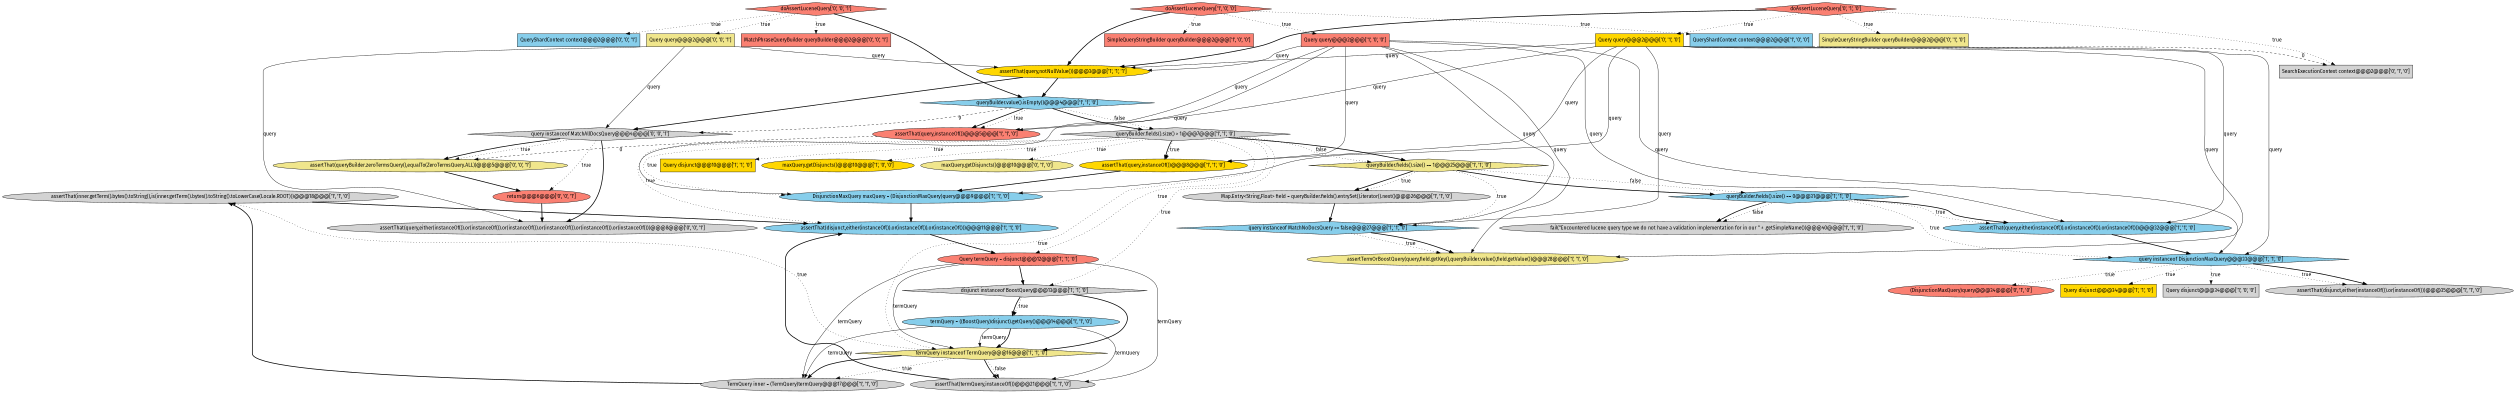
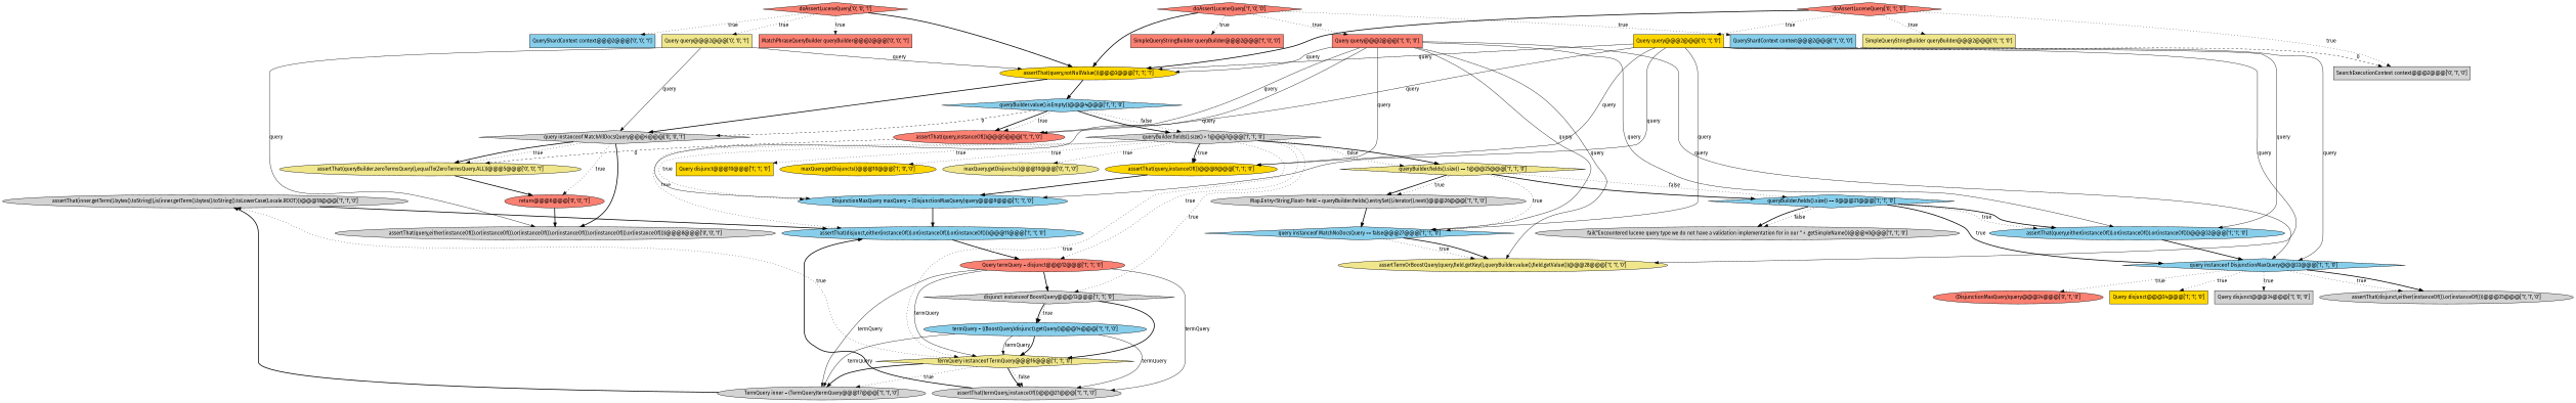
  digraph {
    fontname="Fira Sans"
    node [fillcolor=lightgrey fontname="Fira Sans" shape=ellipse style=filled]
    edge [fontname="Fira Sans" style=dotted]
    n1 [label="assertThat(inner.getTerm().bytes().toString(),is(inner.getTerm().bytes().toString().toLowerCase(Locale.ROOT)))@@@18@@@['1', '1', '0']"]
    n2 [fillcolor=skyblue label="assertThat(disjunct,either(instanceOf()).or(instanceOf()).or(instanceOf()))@@@11@@@['1', '1', '0']"]
    n3 [fillcolor=salmon label="Query termQuery = disjunct@@@12@@@['1', '1', '0']"]
    n4 [fillcolor=khaki label="assertThat(queryBuilder.zeroTermsQuery(),equalTo(ZeroTermsQuery.ALL))@@@5@@@['0', '0', '1']"]
    n5 [fillcolor=salmon label="return@@@6@@@['0', '0', '1']"]
    n6 [label="assertThat(query,either(instanceOf()).or(instanceOf()).or(instanceOf()).or(instanceOf()).or(instanceOf()).or(instanceOf()))@@@8@@@['0', '0', '1']"]
    n7 [fillcolor=gold label="Query query@@@2@@@['0', '1', '0']" shape=box]
    n8 [fillcolor=salmon label="assertThat(query,instanceOf())@@@5@@@['1', '1', '0']"]
    n9 [fillcolor=skyblue label="query instanceof MatchNoDocsQuery == false@@@27@@@['1', '1', '0']" shape=diamond]
    n10 [fillcolor=khaki label="assertTermOrBoostQuery(query,field.getKey(),queryBuilder.value(),field.getValue())@@@28@@@['1', '1', '0']"]
    n11 [fillcolor=gold label="assertThat(query,notNullValue())@@@3@@@['1', '1', '1']"]
    n12 [fillcolor=skyblue label="query instanceof DisjunctionMaxQuery@@@33@@@['1', '1', '0']" shape=diamond]
    n13 [fillcolor=skyblue label="assertThat(query,either(instanceOf()).or(instanceOf()).or(instanceOf()))@@@32@@@['1', '1', '0']"]
    n14 [fillcolor=gold label="assertThat(query,instanceOf())@@@8@@@['1', '1', '0']"]
    n15 [fillcolor=skyblue label="DisjunctionMaxQuery maxQuery = (DisjunctionMaxQuery)query@@@9@@@['1', '1', '0']"]
    n16 [label="query instanceof MatchAllDocsQuery@@@4@@@['0', '0', '1']" shape=diamond]
    n17 [fillcolor=skyblue label="queryBuilder.value().isEmpty()@@@4@@@['1', '1', '0']" shape=diamond]
    n18 [label="Query disjunct@@@34@@@['1', '0', '0']" shape=box]
    n19 [fillcolor=salmon label="(DisjunctionMaxQuery)query@@@34@@@['0', '1', '0']"]
    n20 [fillcolor=gold label="Query disjunct@@@34@@@['1', '1', '0']" shape=box]
    n21 [label="assertThat(disjunct,either(instanceOf()).or(instanceOf()))@@@35@@@['1', '1', '0']"]
    n22 [fillcolor=salmon label="Query query@@@2@@@['1', '0', '0']" shape=box]
    n23 [label="assertThat(termQuery,instanceOf())@@@21@@@['1', '1', '0']"]
    n24 [fillcolor=khaki label="Query query@@@2@@@['0', '0', '1']" shape=box]
    n25 [fillcolor=gold label="Query disjunct@@@10@@@['1', '1', '0']" shape=box]
    n26 [label="queryBuilder.fields().size() > 1@@@7@@@['1', '1', '0']" shape=diamond]
    n27 [fillcolor=khaki label="termQuery instanceof TermQuery@@@16@@@['1', '1', '0']" shape=diamond]
    n28 [fillcolor=gold label="maxQuery.getDisjuncts()@@@10@@@['1', '0', '0']"]
    n29 [label="disjunct instanceof BoostQuery@@@13@@@['1', '1', '0']" shape=diamond]
    n30 [fillcolor=khaki label="maxQuery.getDisjuncts()@@@10@@@['0', '1', '0']"]
    n31 [fillcolor=khaki label="queryBuilder.fields().size() == 1@@@25@@@['1', '1', '0']" shape=diamond]
    n32 [fillcolor=skyblue label="termQuery = ((BoostQuery)disjunct).getQuery()@@@14@@@['1', '1', '0']"]
    n33 [label="TermQuery inner = (TermQuery)termQuery@@@17@@@['1', '1', '0']"]
    n34 [fillcolor=salmon label="MatchPhraseQueryBuilder queryBuilder@@@2@@@['0', '0', '1']" shape=box]
    n35 [label="Map.Entry<String,Float> field = queryBuilder.fields().entrySet().iterator().next()@@@26@@@['1', '1', '0']"]
    n36 [fillcolor=salmon label="doAssertLuceneQuery['0', '1', '0']" shape=diamond]
    n37 [fillcolor=khaki label="SimpleQueryStringBuilder queryBuilder@@@2@@@['0', '1', '0']" shape=box]
    n38 [label="SearchExecutionContext context@@@2@@@['0', '1', '0']" shape=box]
    n39 [fillcolor=skyblue label="queryBuilder.fields().size() == 0@@@31@@@['1', '1', '0']" shape=diamond]
    n40 [label="fail(\"Encountered lucene query type we do not have a validation implementation for in our \" + .getSimpleName())@@@40@@@['1', '1', '0']"]
    n41 [fillcolor=salmon label="doAssertLuceneQuery['0', '0', '1']" shape=diamond]
    n42 [fillcolor=skyblue label="QueryShardContext context@@@2@@@['0', '0', '1']" shape=box]
    n43 [fillcolor=skyblue label="QueryShardContext context@@@2@@@['1', '0', '0']" shape=box]
    n44 [fillcolor=salmon label="SimpleQueryStringBuilder queryBuilder@@@2@@@['1', '0', '0']" shape=box]
    n45 [fillcolor=salmon label="doAssertLuceneQuery['1', '0', '0']" shape=diamond]
    n1 -> n2 [style=bold]
    n2 -> n3 [style=bold]
    n3 -> n23 [label=termQuery style=solid]
    n3 -> n27 [label=termQuery style=solid]
    n3 -> n29 [style=bold]
    n3 -> n33 [label=termQuery style=solid]
    n4 -> n5 [style=bold]
    n5 -> n6 [style=bold]
    n7 -> n8 [label=query style=solid]
    n7 -> n9 [label=query style=solid]
    n7 -> n10 [label=query style=solid]
    n7 -> n11 [label=query style=solid]
    n7 -> n12 [label=query style=solid]
    n7 -> n13 [label=query style=solid]
    n7 -> n14 [label=query style=solid]
    n7 -> n15 [label=query style=solid]
    n8 -> n4 [label=0 style=dashed]
    n9 -> n10 [label=true]
    n9 -> n10 [style=bold]
    n11 -> n16 [style=bold]
    n11 -> n17 [style=bold]
    n12 -> n18 [label=true]
    n12 -> n19 [label=true]
    n12 -> n20 [label=true]
    n12 -> n21 [style=bold]
    n12 -> n21 [label=true]
    n13 -> n12 [style=bold]
    n14 -> n15 [style=bold]
    n15 -> n2 [style=bold]
    n16 -> n4 [style=bold]
    n16 -> n4 [label=true]
    n16 -> n5 [label=true]
    n16 -> n6 [style=bold]
    n17 -> n8 [style=bold]
    n17 -> n8 [label=true]
    n17 -> n16 [label=9 style=dashed]
    n17 -> n26 [label=false]
    n17 -> n26 [style=bold]
    n22 -> n8 [label=query style=solid]
    n22 -> n9 [label=query style=solid]
    n22 -> n10 [label=query style=solid]
    n22 -> n11 [label=query style=solid]
    n22 -> n12 [label=query style=solid]
    n22 -> n13 [label=query style=solid]
    n22 -> n14 [label=query style=solid]
    n22 -> n15 [label=query style=solid]
    n23 -> n2 [style=bold]
    n24 -> n6 [label=query style=solid]
    n24 -> n11 [label=query style=solid]
    n24 -> n16 [label=query style=solid]
    n26 -> n2 [label=true]
    n26 -> n3 [label=true]
    n26 -> n14 [label=true]
    n26 -> n14 [style=bold]
    n26 -> n15 [label=true]
    n26 -> n25 [label=true]
    n26 -> n27 [label=true]
    n26 -> n28 [label=true]
    n26 -> n29 [label=true]
    n26 -> n30 [label=true]
    n26 -> n31 [style=bold]
    n26 -> n31 [label=false]
    n27 -> n1 [label=true]
    n27 -> n23 [label=false]
    n27 -> n23 [style=bold]
    n27 -> n33 [style=bold]
    n27 -> n33 [label=true]
    n29 -> n27 [style=bold]
    n29 -> n32 [label=true]
    n29 -> n32 [style=bold]
    n31 -> n9 [label=true]
    n31 -> n35 [style=bold]
    n31 -> n35 [label=true]
    n31 -> n39 [style=bold]
    n31 -> n39 [label=false]
    n32 -> n23 [label=termQuery style=solid]
    n32 -> n27 [label=termQuery style=solid]
    n32 -> n27 [style=bold]
    n32 -> n33 [label=termQuery style=solid]
    n33 -> n1 [style=bold]
    n35 -> n9 [style=bold]
    n36 -> n7 [label=true]
    n36 -> n11 [style=bold]
    n36 -> n37 [label=true]
    n36 -> n38 [label=true]
-   n39 -> n12 [label=true]
+   n39 -> n12 [label=true style=bold]
    n39 -> n13 [label=true]
    n39 -> n13 [style=bold]
    n39 -> n40 [label=false]
    n39 -> n40 [style=bold]
-   n41 -> n17 [style=bold]
+   n41 -> n11 [style=bold]
    n41 -> n24 [label=true]
    n41 -> n34 [label=true]
    n41 -> n42 [label=true]
    n43 -> n38 [label=0 style=dashed]
    n45 -> n11 [style=bold]
    n45 -> n22 [label=true]
    n45 -> n43 [label=true]
    n45 -> n44 [label=true]
  }
